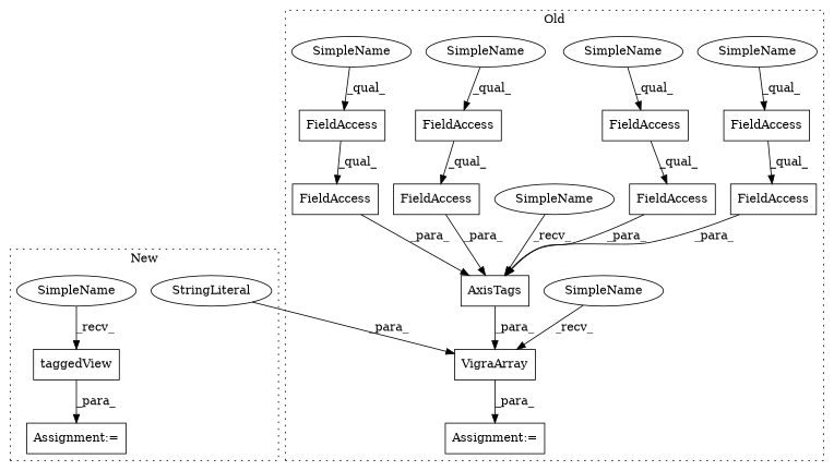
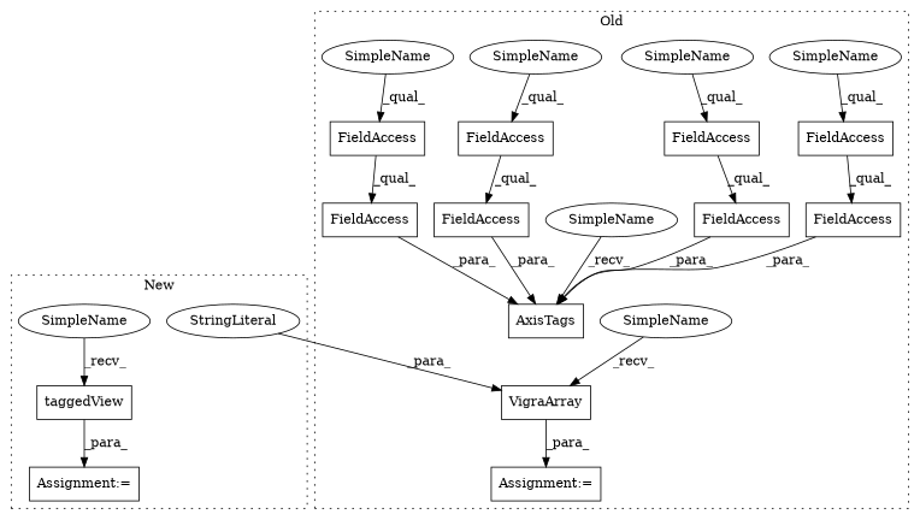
  digraph {
    node [a=22 l=5 s=1371 shape=box]
    n1 [a=32 l="9,1" label=AxisTags s="1362,1438"]
    n2 [l=14 label=FieldAccess]
    n3 [l=16 label=FieldAccess]
    n4 [l=14 label=FieldAccess s=1405]
    n5 [l=16 label=FieldAccess s=1422]
    n6 [l=14 label=FieldAccess s=1422]
    n7 [l=16 label=FieldAccess s=1405]
    n8 [a=7 l=1 label="Assignment:=" s=1335]
    n9 [l=16 label=FieldAccess s=1388]
    n10 [l=14 label=FieldAccess s=1388]
    n11 [a=32 l="11,1" label=VigraArray s="1342,1439"]
    n12 [a=42 label=SimpleName shape=ellipse]
    n13 [a=42 label=SimpleName s=1336 shape=ellipse]
    n14 [a=42 label=SimpleName s=1405 shape=ellipse]
    n15 [a=42 label=SimpleName s=1356 shape=ellipse]
    n16 [a=42 label=SimpleName s=1388 shape=ellipse]
    n17 [a=42 label=SimpleName s=1422 shape=ellipse]
    n18 [a=32 l="11,1" label=taggedView s="1342,1362"]
    n19 [a=45 l=6 label=StringLiteral s=1356 shape=ellipse]
    n20 [a=7 l=1 label="Assignment:=" s=1335]
    n21 [a=42 label=SimpleName s=1336 shape=ellipse]
    subgraph cluster_1 {
      label=Old
      style=dotted
      n1
      n2
      n3
      n4
      n5
      n6
      n7
      n8
      n9
      n10
      n11
      n12
      n13
      n14
      n15
      n16
      n17
    }
    subgraph cluster_2 {
      label=New
      style=dotted
      n18
      n19
      n20
      n21
    }
-   n1 -> n11 [label=_para_]
    n2 -> n3 [label=_qual_]
    n3 -> n1 [label=_para_]
    n4 -> n7 [label=_qual_]
    n5 -> n1 [label=_para_]
    n6 -> n5 [label=_qual_]
    n7 -> n1 [label=_para_]
    n9 -> n1 [label=_para_]
    n10 -> n9 [label=_qual_]
    n11 -> n8 [label=_para_]
    n12 -> n2 [label=_qual_]
    n13 -> n11 [label=_recv_]
    n14 -> n4 [label=_qual_]
    n15 -> n1 [label=_recv_]
    n16 -> n10 [label=_qual_]
    n17 -> n6 [label=_qual_]
    n18 -> n20 [label=_para_]
    n19 -> n11 [label=_para_]
    n21 -> n18 [label=_recv_]
  }
